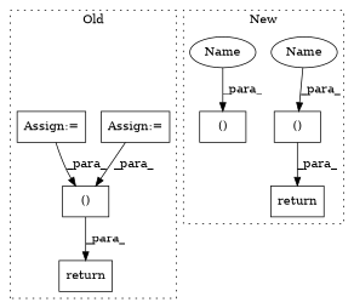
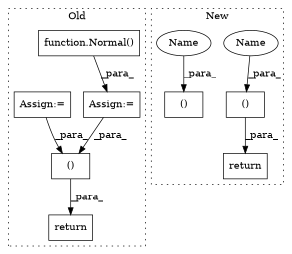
  digraph {
    node [a=54 l=13 shape=box]
+   n1 [a=75 l="7,1" label="function.Normal()" s="1312,1328"]
    n2 [label="()" s=1692]
    n3 [a=68 l=3 label="Assign:=" s=1344]
    n4 [a=68 l=3 label="Assign:=" s=1635]
    n5 [a=93 l=7 label=return s=1679]
    n6 [label="()" s=1616]
    n7 [l=22 label="()" s=1767]
    n8 [a=93 l=7 label=return s=1754]
    n9 [a=87 l=11 label=Name s=1778 shape=ellipse]
    n10 [a=87 l=11 label=Name s=1618 shape=ellipse]
    subgraph cluster_1 {
      label=Old
      style=dotted
+     n1
      n2
      n3
      n4
      n5
    }
    subgraph cluster_2 {
      label=New
      style=dotted
      n6
      n7
      n8
      n9
      n10
    }
+   n1 -> n3 [label=_para_]
    n2 -> n5 [label=_para_]
    n3 -> n2 [label=_para_]
    n4 -> n2 [label=_para_]
    n7 -> n8 [label=_para_]
    n9 -> n7 [label=_para_]
    n10 -> n6 [label=_para_]
  }
